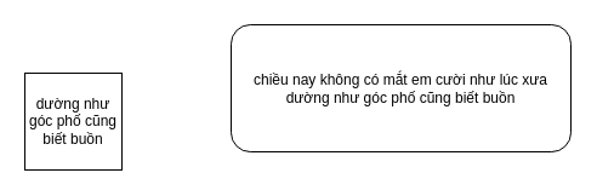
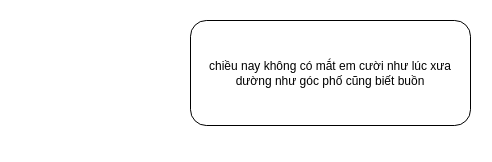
  <mxCell id="0" />
  <mxCell id="1" parent="0" />
  <mxCell id="2" value="chiều nay không có mắt em cười như lúc xưa&lt;br&gt;dường như góc phố cũng biết buồn" style="rounded=1;whiteSpace=wrap;html=1;" parent="1" vertex="1"><mxGeometry x="190" y="20" width="280" height="105" as="geometry" /></mxCell>
- <mxCell id="3" value="dường như góc phố cũng biết buồn" style="whiteSpace=wrap;html=1;aspect=fixed;fillColor=default;strokeColor=default;fontColor=default;" parent="1" vertex="1"><mxGeometry x="20" y="60" width="80" height="80" as="geometry" /></mxCell>
